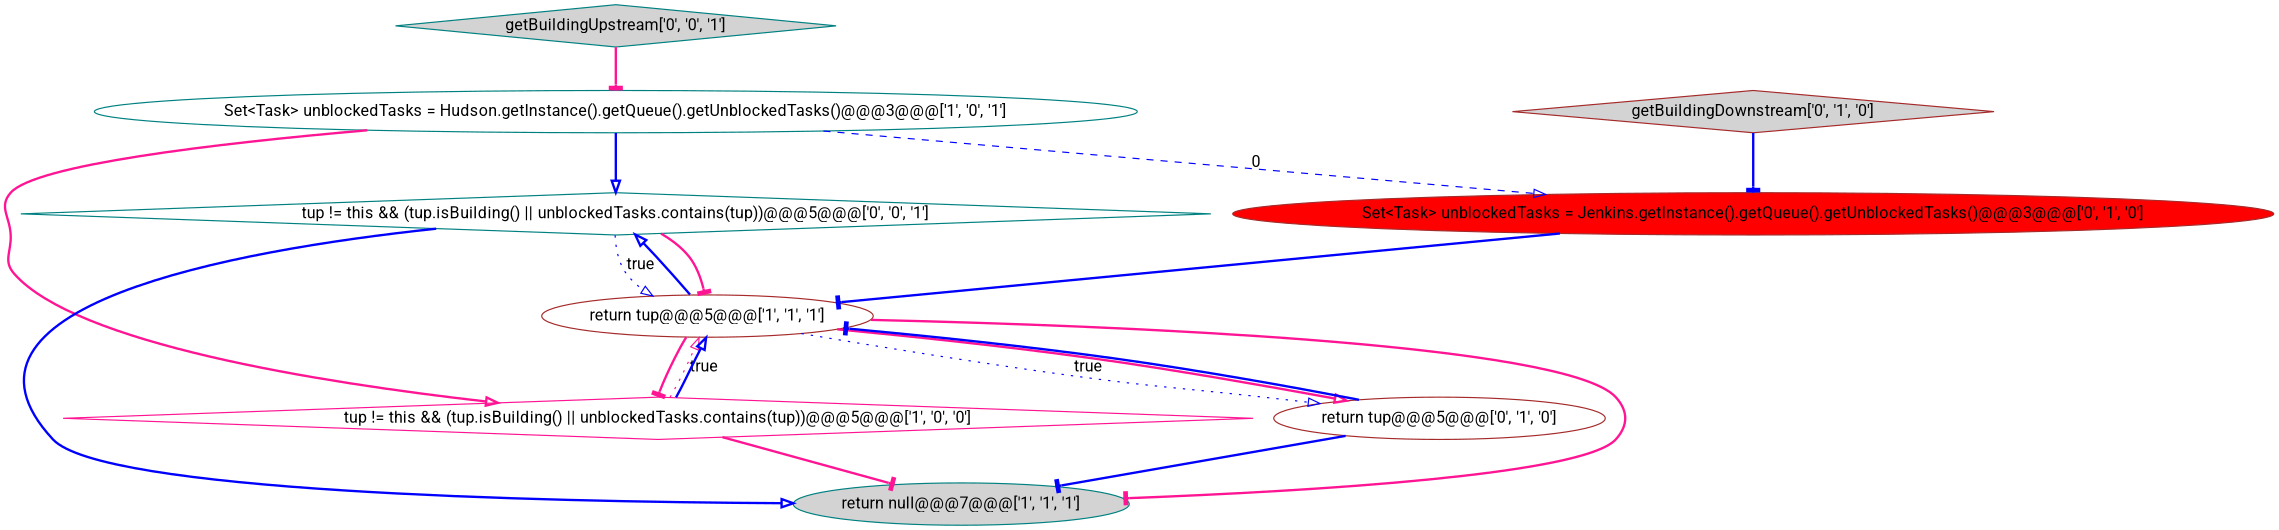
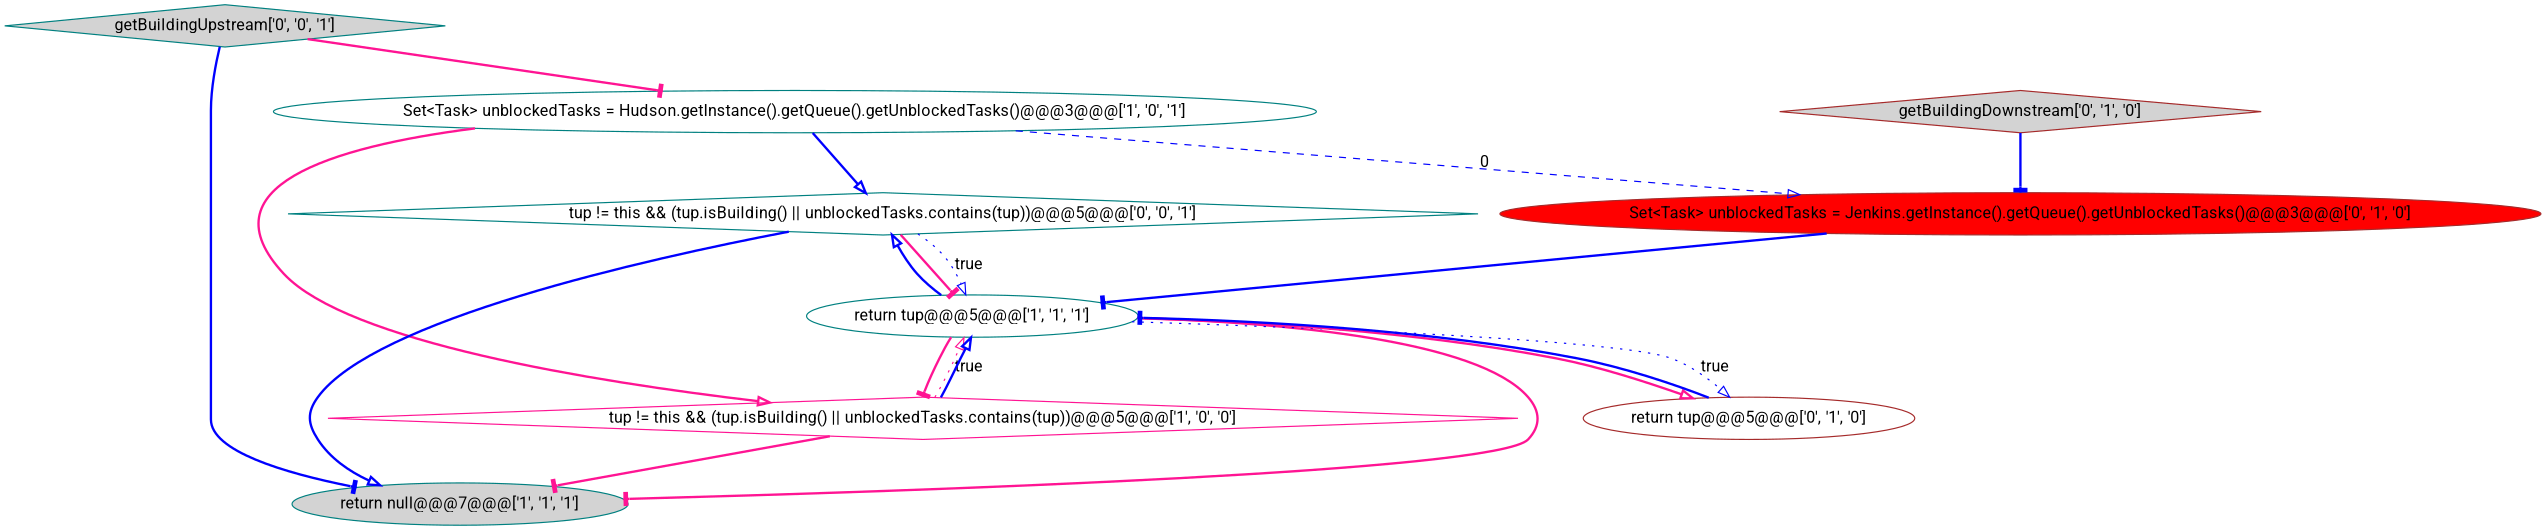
  digraph {
    fontname=Roboto
    node [color=teal fillcolor=white fontname=Roboto shape=ellipse style=filled]
    edge [arrowhead=onormal color=blue fontname=Roboto style=bold]
    n1 [fillcolor=lightgray label="return null@@@7@@@['1', '1', '1']"]
    n2 [fillcolor=lightgray label="getBuildingUpstream['0', '0', '1']" shape=diamond]
    n3 [label="Set<Task> unblockedTasks = Hudson.getInstance().getQueue().getUnblockedTasks()@@@3@@@['1', '0', '1']"]
    n4 [label="tup != this && (tup.isBuilding() || unblockedTasks.contains(tup))@@@5@@@['0', '0', '1']" shape=diamond]
    n5 [color=deeppink label="tup != this && (tup.isBuilding() || unblockedTasks.contains(tup))@@@5@@@['1', '0', '0']" shape=diamond]
    n6 [color=brown fillcolor=red label="Set<Task> unblockedTasks = Jenkins.getInstance().getQueue().getUnblockedTasks()@@@3@@@['0', '1', '0']"]
-   n7 [color=brown label="return tup@@@5@@@['1', '1', '1']"]
+   n7 [label="return tup@@@5@@@['1', '1', '1']"]
    n8 [color=brown label="return tup@@@5@@@['0', '1', '0']"]
    n9 [color=brown fillcolor=lightgray label="getBuildingDownstream['0', '1', '0']" shape=diamond]
    n2 -> n3 [arrowhead=tee color=deeppink]
    n3 -> n4
    n3 -> n5 [color=deeppink]
    n3 -> n6 [label=0 style=dashed]
    n4 -> n1
    n4 -> n7 [arrowhead=tee color=deeppink]
    n4 -> n7 [label=true style=dotted]
    n5 -> n1 [arrowhead=tee color=deeppink]
    n5 -> n7 [color=deeppink label=true style=dotted]
    n5 -> n7
    n6 -> n7 [arrowhead=tee]
    n7 -> n1 [arrowhead=tee color=deeppink]
    n7 -> n4
    n7 -> n5 [arrowhead=tee color=deeppink]
    n7 -> n8 [label=true style=dotted]
    n7 -> n8 [color=deeppink]
-   n8 -> n1 [arrowhead=tee]
+   n2 -> n1 [arrowhead=tee]
    n8 -> n7 [arrowhead=tee]
    n9 -> n6 [arrowhead=tee]
  }
